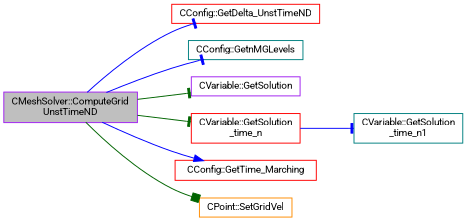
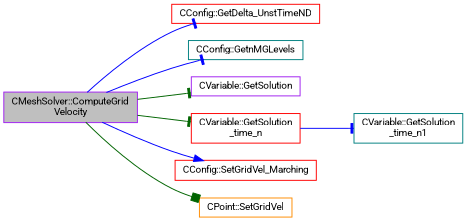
  digraph {
    fontname=Roboto
    rankdir=LR
    node [color=red fillcolor=white fontname=Roboto fontsize=10 shape=record style=filled]
    edge [arrowhead=tee color=blue fontname=Roboto fontsize=10 labelfontname=Helvetica labelfontsize=10 style=solid]
-   n1 [color=purple fillcolor=grey75 fontcolor=black height=0.2 label="CMeshSolver::ComputeGrid\lUnstTimeND" width=0.4]
+   n1 [color=purple fillcolor=grey75 fontcolor=black height=0.2 label="CMeshSolver::ComputeGrid\lVelocity" width=0.4]
    n2 [height=0.2 label="CConfig::GetDelta_UnstTimeND" width=0.4]
    n3 [color=teal height=0.2 label="CConfig::GetnMGLevels" width=0.4]
    n4 [color=purple height=0.2 label="CVariable::GetSolution" width=0.4]
    n5 [height=0.2 label="CVariable::GetSolution\l_time_n" width=0.4]
-   n6 [height=0.2 label="CConfig::GetTime_Marching" width=0.4]
+   n6 [height=0.2 label="CConfig::SetGridVel_Marching" width=0.4]
    n7 [color=darkorange height=0.2 label="CPoint::SetGridVel" width=0.4]
    n8 [color=teal height=0.2 label="CVariable::GetSolution\l_time_n1" width=0.4]
    n1 -> n2
    n1 -> n3
    n1 -> n4 [color=darkgreen]
    n1 -> n5 [color=darkgreen]
    n1 -> n6 [arrowhead=normal]
    n1 -> n7 [arrowhead=box color=darkgreen]
    n5 -> n8
  }
